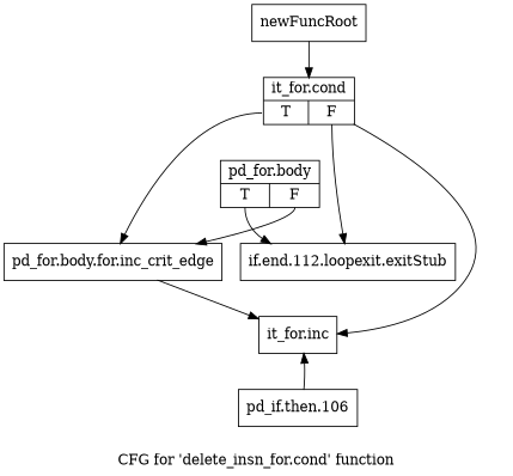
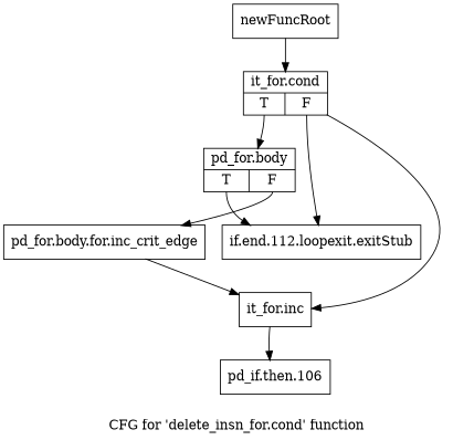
  digraph {
    label="CFG for 'delete_insn_for.cond' function"
    node [shape=record]
    n1 [label="{newFuncRoot}"]
    n2 [label="{it_for.cond|{<s0>T|<s1>F}}"]
    n3 [label="{if.end.112.loopexit.exitStub}"]
    n4 [label="{pd_for.body|{<s0>T|<s1>F}}"]
    n5 [label="{it_for.inc}"]
    n6 [label="{pd_for.body.for.inc_crit_edge}"]
    n7 [label="{pd_if.then.106}"]
    n1 -> n2
    n2 -> n3 [tailport=s1]
-   n2 -> n6 [tailport=s0]
+   n2 -> n4 [tailport=s0]
    n2 -> n5
    n4 -> n3 [tailport=s0]
    n4 -> n6 [tailport=s1]
    n6 -> n5
-   n7 -> n5
+   n5 -> n7
  }
